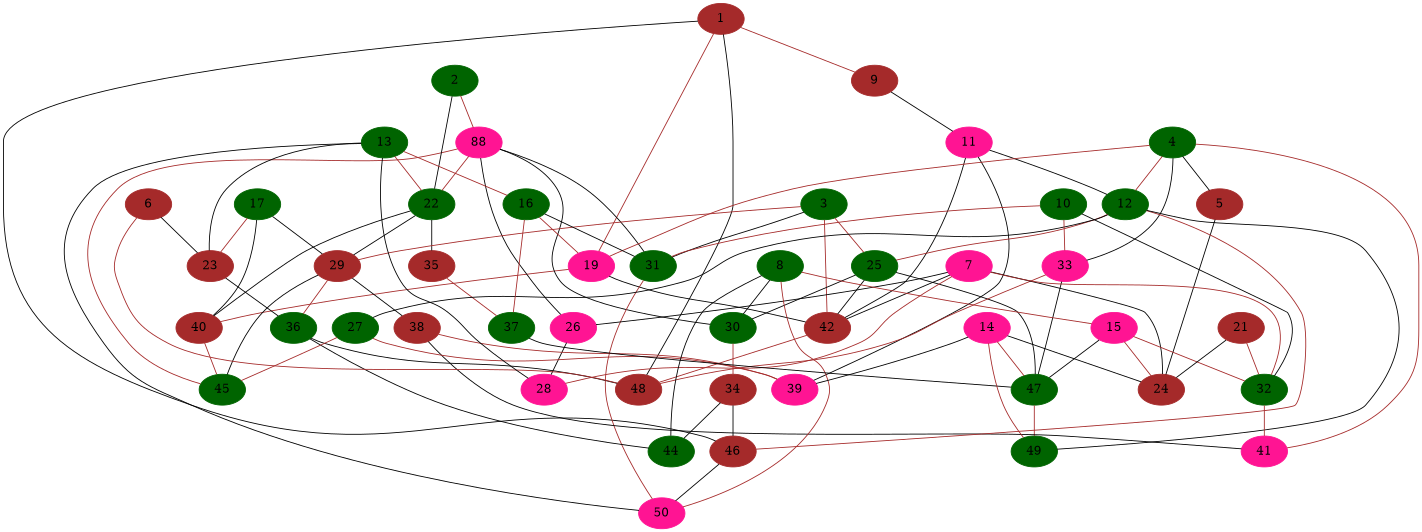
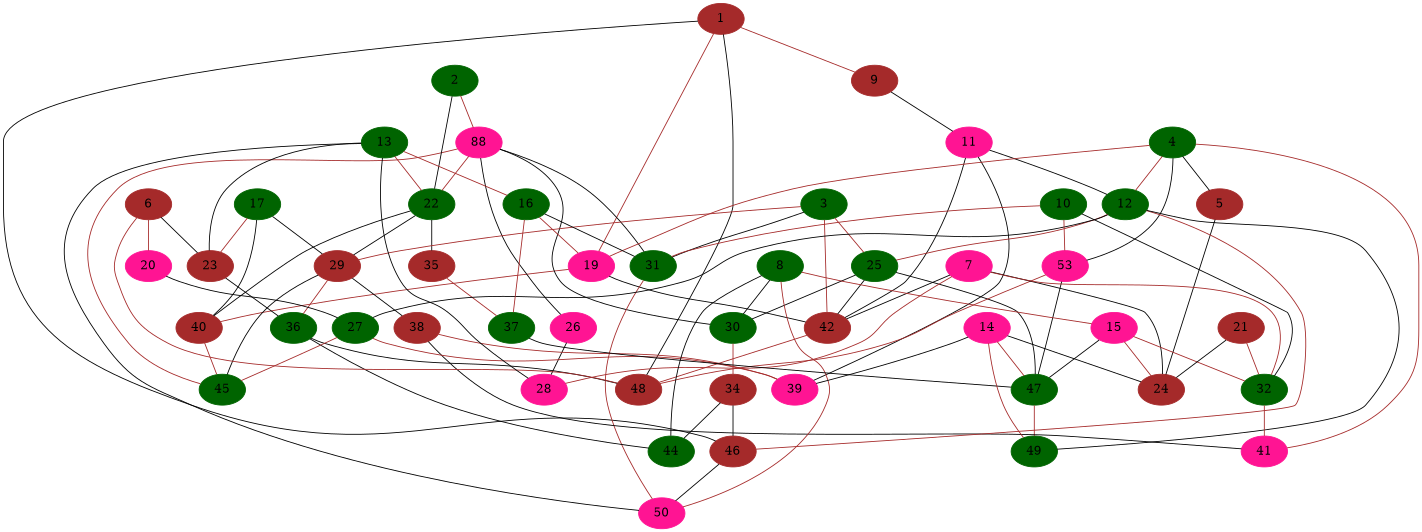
  graph {
    node [color=darkgreen style=filled]
    edge [color=black]
    1 [color=brown]
    9 [color=brown]
    19 [color=deeppink]
    46 [color=brown]
    48 [color=brown]
    11 [color=deeppink]
    42 [color=brown]
    40 [color=brown]
    50 [color=deeppink]
    n10 [color=deeppink label=88]
    2
    22
    31
    26 [color=deeppink]
    30
    45
    29 [color=brown]
    35 [color=brown]
    3
    25
    47
    36
    38 [color=brown]
    4
    5 [color=brown]
    12
-   33 [color=deeppink]
+   33 [color=deeppink label=53]
    41 [color=deeppink]
    24 [color=brown]
    27
    49
    6 [color=brown]
+   20 [color=deeppink]
    23 [color=brown]
    7 [color=deeppink]
    28 [color=deeppink]
    32
    15 [color=deeppink]
    8
    44
    34 [color=brown]
    39 [color=deeppink]
    10
    13
    16
    37
    14 [color=deeppink]
    17
    21 [color=brown]
    1 -- 9 [color=brown]
    1 -- 19 [color=brown]
    1 -- 46
    1 -- 48
    9 -- 11
    19 -- 42
    19 -- 40 [color=brown]
    46 -- 50
    11 -- 42
    11 -- 12
    11 -- 39
    42 -- 48 [color=brown]
    40 -- 45 [color=brown]
    n10 -- 22 [color=brown]
    n10 -- 31
    n10 -- 26
    n10 -- 30
    n10 -- 45 [color=brown]
    2 -- n10 [color=brown]
    2 -- 22
    22 -- 40
    22 -- 29
    22 -- 35
    31 -- 50 [color=brown]
    26 -- 28
    30 -- 34 [color=brown]
    29 -- 45
    29 -- 36 [color=brown]
    29 -- 38
    35 -- 37 [color=brown]
    3 -- 42 [color=brown]
    3 -- 31
    3 -- 29 [color=brown]
    3 -- 25 [color=brown]
    25 -- 42
    25 -- 30
    25 -- 47
    47 -- 49 [color=brown]
    36 -- 48
    36 -- 44
    38 -- 41
    38 -- 39 [color=brown]
    4 -- 19 [color=brown]
    4 -- 5
    4 -- 12 [color=brown]
    4 -- 33
    4 -- 41 [color=brown]
    5 -- 24
    12 -- 46 [color=brown]
    12 -- 25 [color=brown]
    12 -- 27
    12 -- 49
    33 -- 48 [color=brown]
    33 -- 47
    27 -- 45 [color=brown]
    27 -- 39 [color=brown]
    6 -- 48 [color=brown]
+   6 -- 20 [color=brown]
    6 -- 23
+   20 -- 27
    23 -- 36
    7 -- 42
-   7 -- 26
    7 -- 24
    7 -- 28 [color=brown]
    7 -- 32 [color=brown]
    32 -- 41 [color=brown]
    15 -- 47
    15 -- 24 [color=brown]
    15 -- 32 [color=brown]
    8 -- 50 [color=brown]
    8 -- 30
    8 -- 15 [color=brown]
    8 -- 44
    34 -- 46
    34 -- 44
    10 -- 31 [color=brown]
    10 -- 33 [color=brown]
    10 -- 32
    13 -- 50
    13 -- 22 [color=brown]
    13 -- 23
    13 -- 28
    13 -- 16 [color=brown]
    16 -- 19 [color=brown]
    16 -- 31
    16 -- 37 [color=brown]
    37 -- 47
    14 -- 47 [color=brown]
    14 -- 24
    14 -- 49 [color=brown]
    14 -- 39
    17 -- 40
    17 -- 29
    17 -- 23 [color=brown]
    21 -- 24
    21 -- 32 [color=brown]
  }
